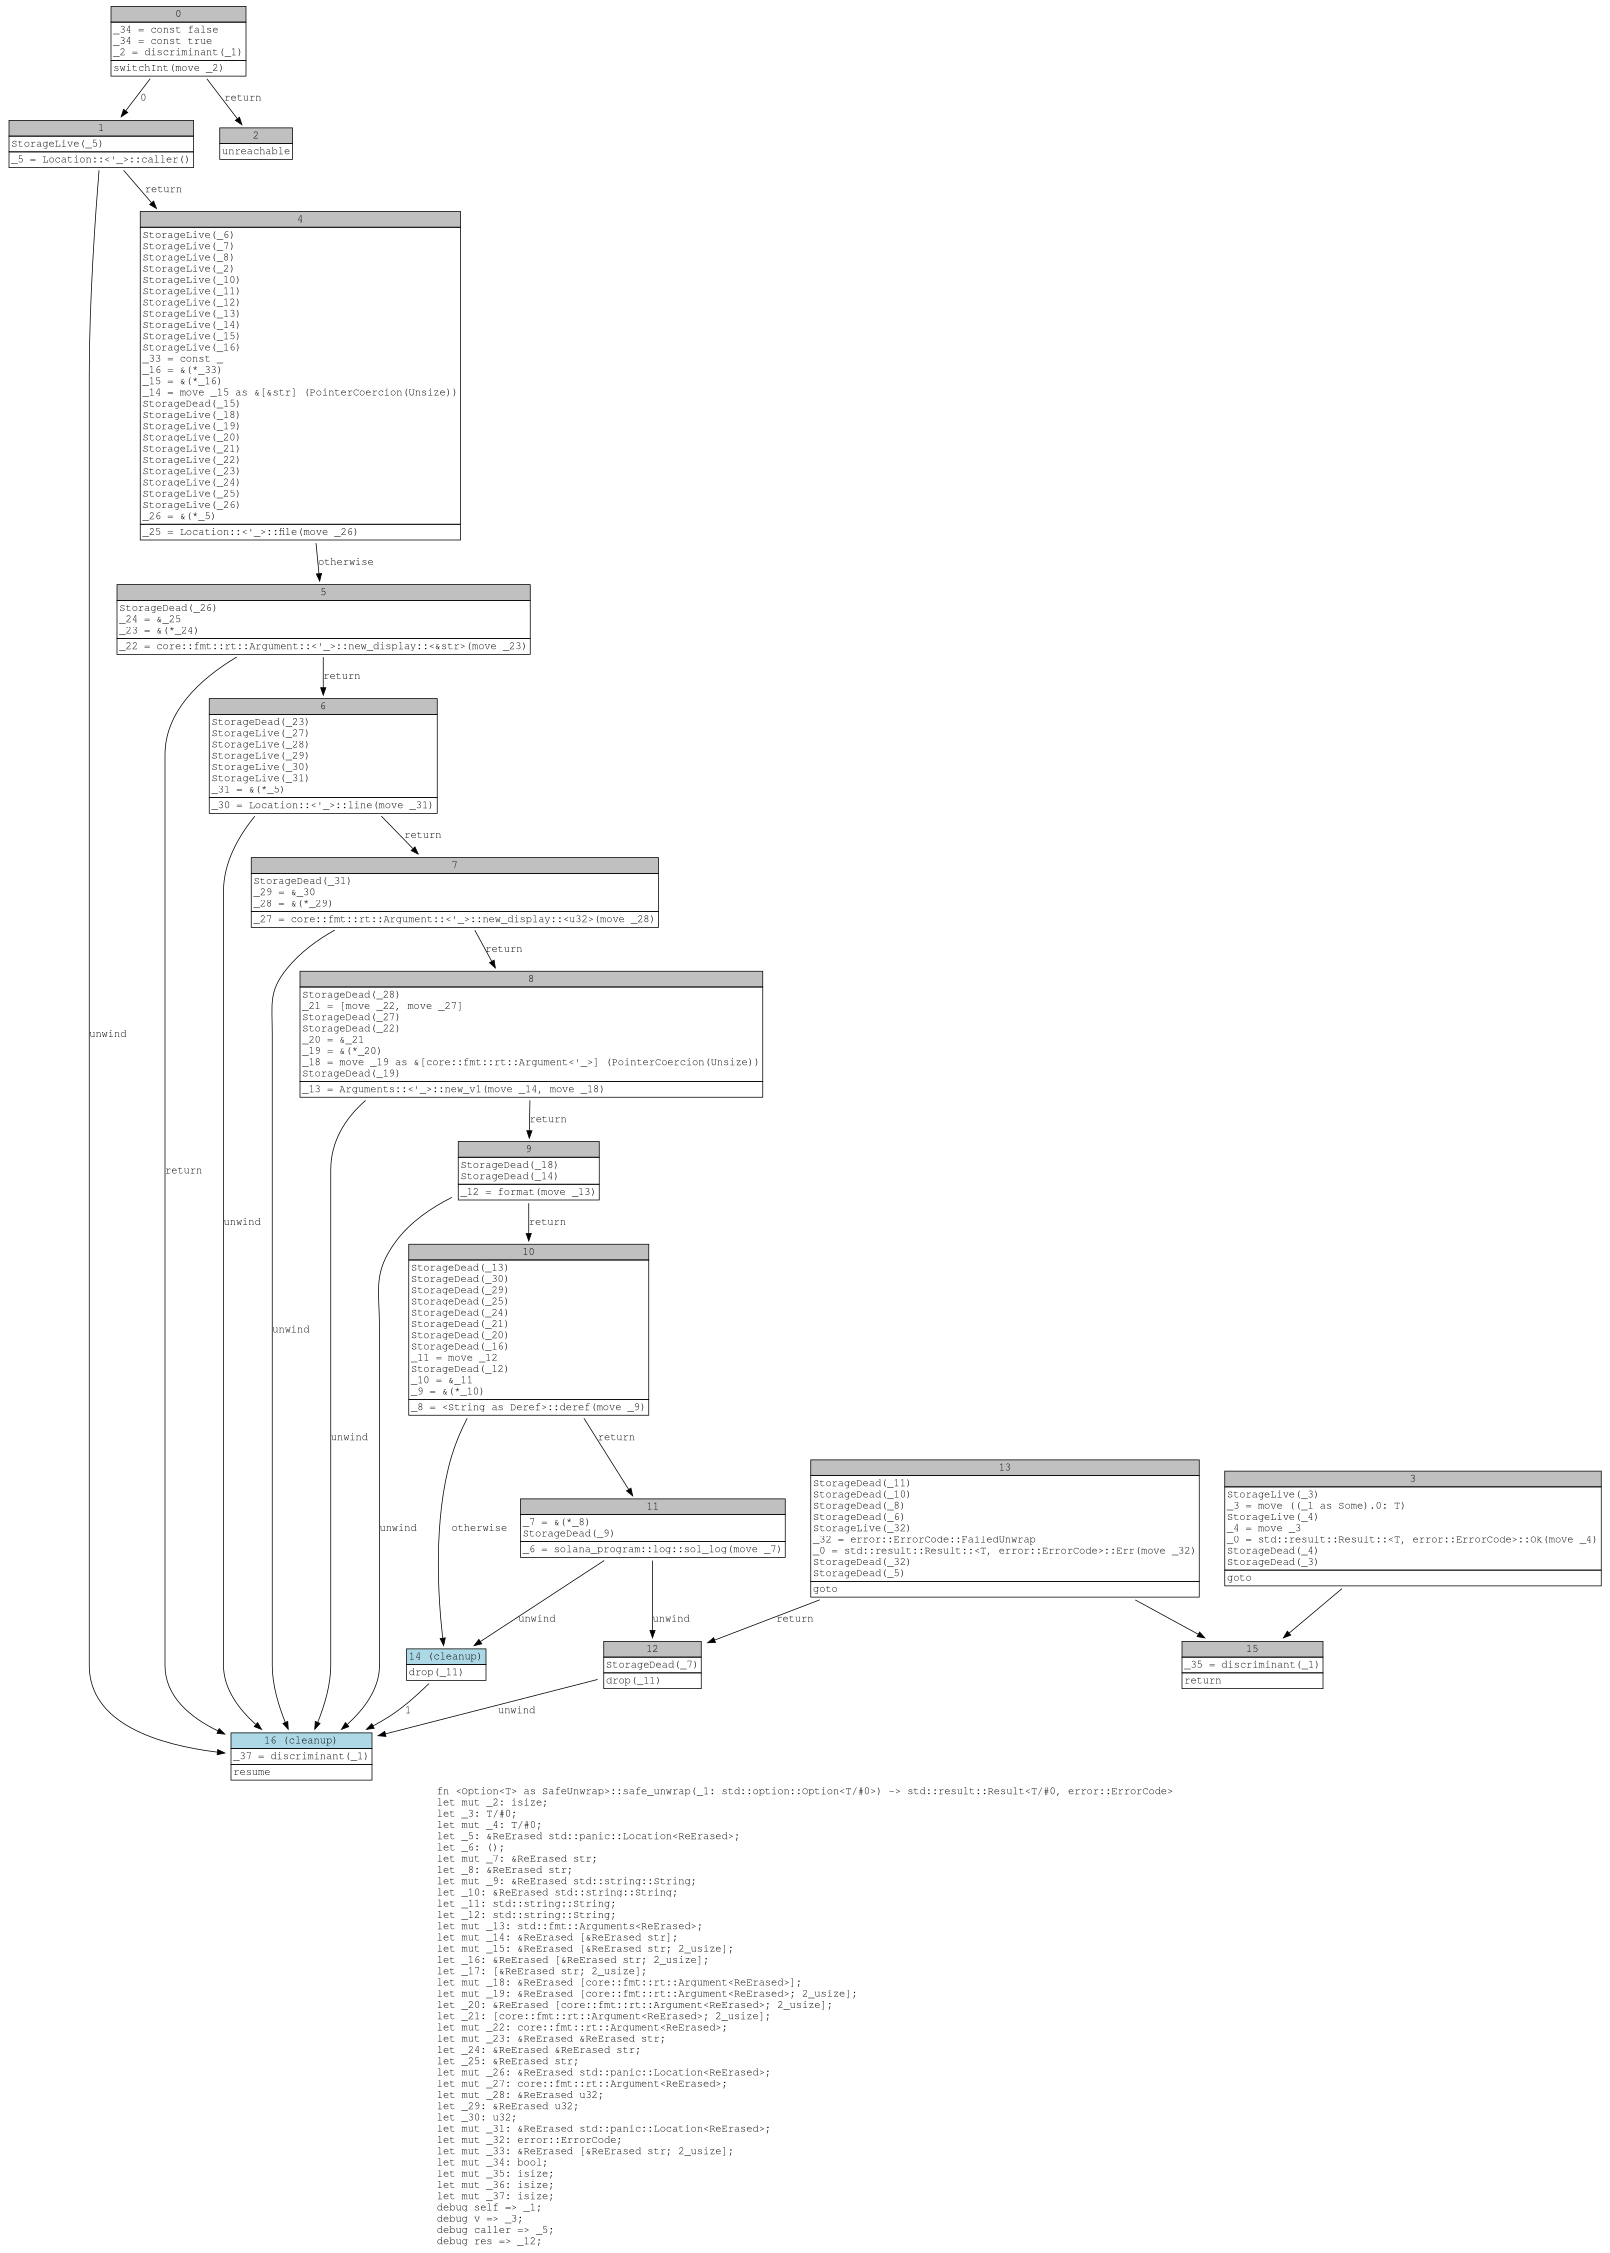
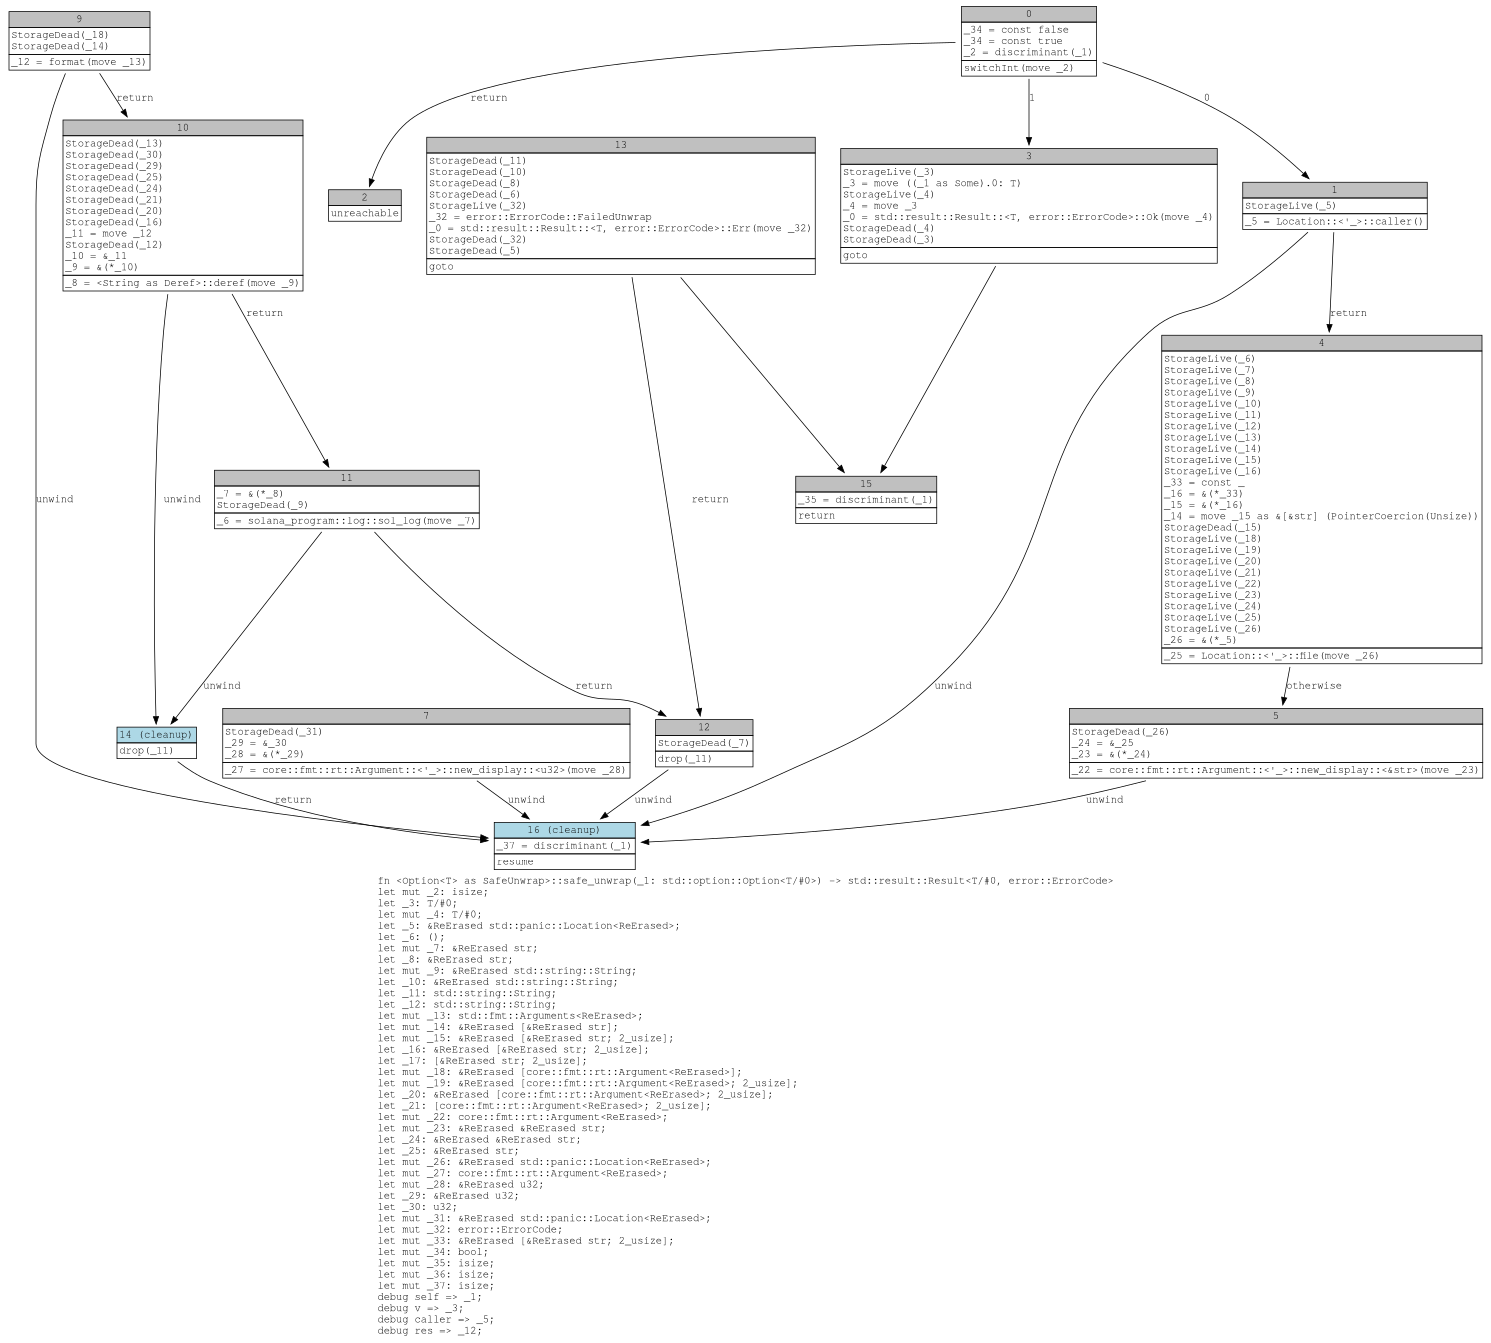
  digraph {
    fontname="Courier, monospace"
    label=<fn &lt;Option&lt;T&gt; as SafeUnwrap&gt;::safe_unwrap(_1: std::option::Option&lt;T/#0&gt;) -&gt; std::result::Result&lt;T/#0, error::ErrorCode&gt;<br align="left"/>let mut _2: isize;<br align="left"/>let _3: T/#0;<br align="left"/>let mut _4: T/#0;<br align="left"/>let _5: &amp;ReErased std::panic::Location&lt;ReErased&gt;;<br align="left"/>let _6: ();<br align="left"/>let mut _7: &amp;ReErased str;<br align="left"/>let _8: &amp;ReErased str;<br align="left"/>let mut _9: &amp;ReErased std::string::String;<br align="left"/>let _10: &amp;ReErased std::string::String;<br align="left"/>let _11: std::string::String;<br align="left"/>let _12: std::string::String;<br align="left"/>let mut _13: std::fmt::Arguments&lt;ReErased&gt;;<br align="left"/>let mut _14: &amp;ReErased [&amp;ReErased str];<br align="left"/>let mut _15: &amp;ReErased [&amp;ReErased str; 2_usize];<br align="left"/>let _16: &amp;ReErased [&amp;ReErased str; 2_usize];<br align="left"/>let _17: [&amp;ReErased str; 2_usize];<br align="left"/>let mut _18: &amp;ReErased [core::fmt::rt::Argument&lt;ReErased&gt;];<br align="left"/>let mut _19: &amp;ReErased [core::fmt::rt::Argument&lt;ReErased&gt;; 2_usize];<br align="left"/>let _20: &amp;ReErased [core::fmt::rt::Argument&lt;ReErased&gt;; 2_usize];<br align="left"/>let _21: [core::fmt::rt::Argument&lt;ReErased&gt;; 2_usize];<br align="left"/>let mut _22: core::fmt::rt::Argument&lt;ReErased&gt;;<br align="left"/>let mut _23: &amp;ReErased &amp;ReErased str;<br align="left"/>let _24: &amp;ReErased &amp;ReErased str;<br align="left"/>let _25: &amp;ReErased str;<br align="left"/>let mut _26: &amp;ReErased std::panic::Location&lt;ReErased&gt;;<br align="left"/>let mut _27: core::fmt::rt::Argument&lt;ReErased&gt;;<br align="left"/>let mut _28: &amp;ReErased u32;<br align="left"/>let _29: &amp;ReErased u32;<br align="left"/>let _30: u32;<br align="left"/>let mut _31: &amp;ReErased std::panic::Location&lt;ReErased&gt;;<br align="left"/>let mut _32: error::ErrorCode;<br align="left"/>let mut _33: &amp;ReErased [&amp;ReErased str; 2_usize];<br align="left"/>let mut _34: bool;<br align="left"/>let mut _35: isize;<br align="left"/>let mut _36: isize;<br align="left"/>let mut _37: isize;<br align="left"/>debug self =&gt; _1;<br align="left"/>debug v =&gt; _3;<br align="left"/>debug caller =&gt; _5;<br align="left"/>debug res =&gt; _12;<br align="left"/>>
    node [fontname="Courier, monospace" shape=none]
    edge [fontname="Courier, monospace"]
    n1 [label=<<table border="0" cellborder="1" cellspacing="0"><tr><td bgcolor="gray" align="center" colspan="1">0</td></tr><tr><td align="left" balign="left">_34 = const false<br/>_34 = const true<br/>_2 = discriminant(_1)<br/></td></tr><tr><td align="left">switchInt(move _2)</td></tr></table>>]
    n2 [label=<<table border="0" cellborder="1" cellspacing="0"><tr><td bgcolor="gray" align="center" colspan="1">1</td></tr><tr><td align="left" balign="left">StorageLive(_5)<br/></td></tr><tr><td align="left">_5 = Location::&lt;'_&gt;::caller()</td></tr></table>>]
    n3 [label=<<table border="0" cellborder="1" cellspacing="0"><tr><td bgcolor="gray" align="center" colspan="1">2</td></tr><tr><td align="left">unreachable</td></tr></table>>]
    n4 [label=<<table border="0" cellborder="1" cellspacing="0"><tr><td bgcolor="gray" align="center" colspan="1">3</td></tr><tr><td align="left" balign="left">StorageLive(_3)<br/>_3 = move ((_1 as Some).0: T)<br/>StorageLive(_4)<br/>_4 = move _3<br/>_0 = std::result::Result::&lt;T, error::ErrorCode&gt;::Ok(move _4)<br/>StorageDead(_4)<br/>StorageDead(_3)<br/></td></tr><tr><td align="left">goto</td></tr></table>>]
-   n5 [label=<<table border="0" cellborder="1" cellspacing="0"><tr><td bgcolor="gray" align="center" colspan="1">4</td></tr><tr><td align="left" balign="left">StorageLive(_6)<br/>StorageLive(_7)<br/>StorageLive(_8)<br/>StorageLive(_2)<br/>StorageLive(_10)<br/>StorageLive(_11)<br/>StorageLive(_12)<br/>StorageLive(_13)<br/>StorageLive(_14)<br/>StorageLive(_15)<br/>StorageLive(_16)<br/>_33 = const _<br/>_16 = &amp;(*_33)<br/>_15 = &amp;(*_16)<br/>_14 = move _15 as &amp;[&amp;str] (PointerCoercion(Unsize))<br/>StorageDead(_15)<br/>StorageLive(_18)<br/>StorageLive(_19)<br/>StorageLive(_20)<br/>StorageLive(_21)<br/>StorageLive(_22)<br/>StorageLive(_23)<br/>StorageLive(_24)<br/>StorageLive(_25)<br/>StorageLive(_26)<br/>_26 = &amp;(*_5)<br/></td></tr><tr><td align="left">_25 = Location::&lt;'_&gt;::file(move _26)</td></tr></table>>]
+   n5 [label=<<table border="0" cellborder="1" cellspacing="0"><tr><td bgcolor="gray" align="center" colspan="1">4</td></tr><tr><td align="left" balign="left">StorageLive(_6)<br/>StorageLive(_7)<br/>StorageLive(_8)<br/>StorageLive(_9)<br/>StorageLive(_10)<br/>StorageLive(_11)<br/>StorageLive(_12)<br/>StorageLive(_13)<br/>StorageLive(_14)<br/>StorageLive(_15)<br/>StorageLive(_16)<br/>_33 = const _<br/>_16 = &amp;(*_33)<br/>_15 = &amp;(*_16)<br/>_14 = move _15 as &amp;[&amp;str] (PointerCoercion(Unsize))<br/>StorageDead(_15)<br/>StorageLive(_18)<br/>StorageLive(_19)<br/>StorageLive(_20)<br/>StorageLive(_21)<br/>StorageLive(_22)<br/>StorageLive(_23)<br/>StorageLive(_24)<br/>StorageLive(_25)<br/>StorageLive(_26)<br/>_26 = &amp;(*_5)<br/></td></tr><tr><td align="left">_25 = Location::&lt;'_&gt;::file(move _26)</td></tr></table>>]
    n6 [label=<<table border="0" cellborder="1" cellspacing="0"><tr><td bgcolor="lightblue" align="center" colspan="1">16 (cleanup)</td></tr><tr><td align="left" balign="left">_37 = discriminant(_1)<br/></td></tr><tr><td align="left">resume</td></tr></table>>]
    n7 [label=<<table border="0" cellborder="1" cellspacing="0"><tr><td bgcolor="gray" align="center" colspan="1">15</td></tr><tr><td align="left" balign="left">_35 = discriminant(_1)<br/></td></tr><tr><td align="left">return</td></tr></table>>]
    n8 [label=<<table border="0" cellborder="1" cellspacing="0"><tr><td bgcolor="gray" align="center" colspan="1">5</td></tr><tr><td align="left" balign="left">StorageDead(_26)<br/>_24 = &amp;_25<br/>_23 = &amp;(*_24)<br/></td></tr><tr><td align="left">_22 = core::fmt::rt::Argument::&lt;'_&gt;::new_display::&lt;&amp;str&gt;(move _23)</td></tr></table>>]
-   n9 [label=<<table border="0" cellborder="1" cellspacing="0"><tr><td bgcolor="gray" align="center" colspan="1">6</td></tr><tr><td align="left" balign="left">StorageDead(_23)<br/>StorageLive(_27)<br/>StorageLive(_28)<br/>StorageLive(_29)<br/>StorageLive(_30)<br/>StorageLive(_31)<br/>_31 = &amp;(*_5)<br/></td></tr><tr><td align="left">_30 = Location::&lt;'_&gt;::line(move _31)</td></tr></table>>]
    n10 [label=<<table border="0" cellborder="1" cellspacing="0"><tr><td bgcolor="gray" align="center" colspan="1">7</td></tr><tr><td align="left" balign="left">StorageDead(_31)<br/>_29 = &amp;_30<br/>_28 = &amp;(*_29)<br/></td></tr><tr><td align="left">_27 = core::fmt::rt::Argument::&lt;'_&gt;::new_display::&lt;u32&gt;(move _28)</td></tr></table>>]
-   n11 [label=<<table border="0" cellborder="1" cellspacing="0"><tr><td bgcolor="gray" align="center" colspan="1">8</td></tr><tr><td align="left" balign="left">StorageDead(_28)<br/>_21 = [move _22, move _27]<br/>StorageDead(_27)<br/>StorageDead(_22)<br/>_20 = &amp;_21<br/>_19 = &amp;(*_20)<br/>_18 = move _19 as &amp;[core::fmt::rt::Argument&lt;'_&gt;] (PointerCoercion(Unsize))<br/>StorageDead(_19)<br/></td></tr><tr><td align="left">_13 = Arguments::&lt;'_&gt;::new_v1(move _14, move _18)</td></tr></table>>]
    n12 [label=<<table border="0" cellborder="1" cellspacing="0"><tr><td bgcolor="gray" align="center" colspan="1">9</td></tr><tr><td align="left" balign="left">StorageDead(_18)<br/>StorageDead(_14)<br/></td></tr><tr><td align="left">_12 = format(move _13)</td></tr></table>>]
    n13 [label=<<table border="0" cellborder="1" cellspacing="0"><tr><td bgcolor="gray" align="center" colspan="1">10</td></tr><tr><td align="left" balign="left">StorageDead(_13)<br/>StorageDead(_30)<br/>StorageDead(_29)<br/>StorageDead(_25)<br/>StorageDead(_24)<br/>StorageDead(_21)<br/>StorageDead(_20)<br/>StorageDead(_16)<br/>_11 = move _12<br/>StorageDead(_12)<br/>_10 = &amp;_11<br/>_9 = &amp;(*_10)<br/></td></tr><tr><td align="left">_8 = &lt;String as Deref&gt;::deref(move _9)</td></tr></table>>]
    n14 [label=<<table border="0" cellborder="1" cellspacing="0"><tr><td bgcolor="gray" align="center" colspan="1">11</td></tr><tr><td align="left" balign="left">_7 = &amp;(*_8)<br/>StorageDead(_9)<br/></td></tr><tr><td align="left">_6 = solana_program::log::sol_log(move _7)</td></tr></table>>]
    n15 [label=<<table border="0" cellborder="1" cellspacing="0"><tr><td bgcolor="lightblue" align="center" colspan="1">14 (cleanup)</td></tr><tr><td align="left">drop(_11)</td></tr></table>>]
    n16 [label=<<table border="0" cellborder="1" cellspacing="0"><tr><td bgcolor="gray" align="center" colspan="1">12</td></tr><tr><td align="left" balign="left">StorageDead(_7)<br/></td></tr><tr><td align="left">drop(_11)</td></tr></table>>]
    n17 [label=<<table border="0" cellborder="1" cellspacing="0"><tr><td bgcolor="gray" align="center" colspan="1">13</td></tr><tr><td align="left" balign="left">StorageDead(_11)<br/>StorageDead(_10)<br/>StorageDead(_8)<br/>StorageDead(_6)<br/>StorageLive(_32)<br/>_32 = error::ErrorCode::FailedUnwrap<br/>_0 = std::result::Result::&lt;T, error::ErrorCode&gt;::Err(move _32)<br/>StorageDead(_32)<br/>StorageDead(_5)<br/></td></tr><tr><td align="left">goto</td></tr></table>>]
    n1 -> n2 [label=0]
    n1 -> n3 [label=return]
+   n1 -> n4 [label=1]
    n2 -> n5 [label=return]
    n2 -> n6 [label=unwind]
    n4 -> n7
    n5 -> n8 [label=otherwise]
-   n8 -> n6 [label=return]
-   n8 -> n9 [label=return]
-   n9 -> n6 [label=unwind]
-   n9 -> n10 [label=return]
+   n8 -> n6 [label=unwind]
    n10 -> n6 [label=unwind]
-   n10 -> n11 [label=return]
-   n11 -> n6 [label=unwind]
-   n11 -> n12 [label=return]
    n12 -> n6 [label=unwind]
    n12 -> n13 [label=return]
    n13 -> n14 [label=return]
-   n13 -> n15 [label=otherwise]
+   n13 -> n15 [label=unwind]
    n14 -> n15 [label=unwind]
-   n14 -> n16 [label=unwind]
-   n15 -> n6 [label=1]
+   n14 -> n16 [label=return]
+   n15 -> n6 [label=return]
    n16 -> n6 [label=unwind]
    n17 -> n7
    n17 -> n16 [label=return]
  }
